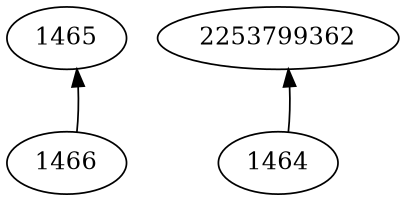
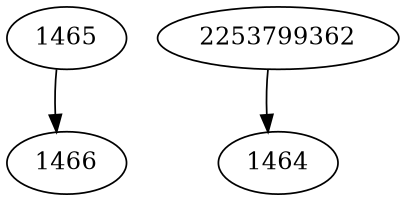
  strict digraph {
    1465
    1466
    2253799362
    1464
-   1466 -> 1465
-   1464 -> 2253799362
+   1465 -> 1466
+   2253799362 -> 1464
  }
